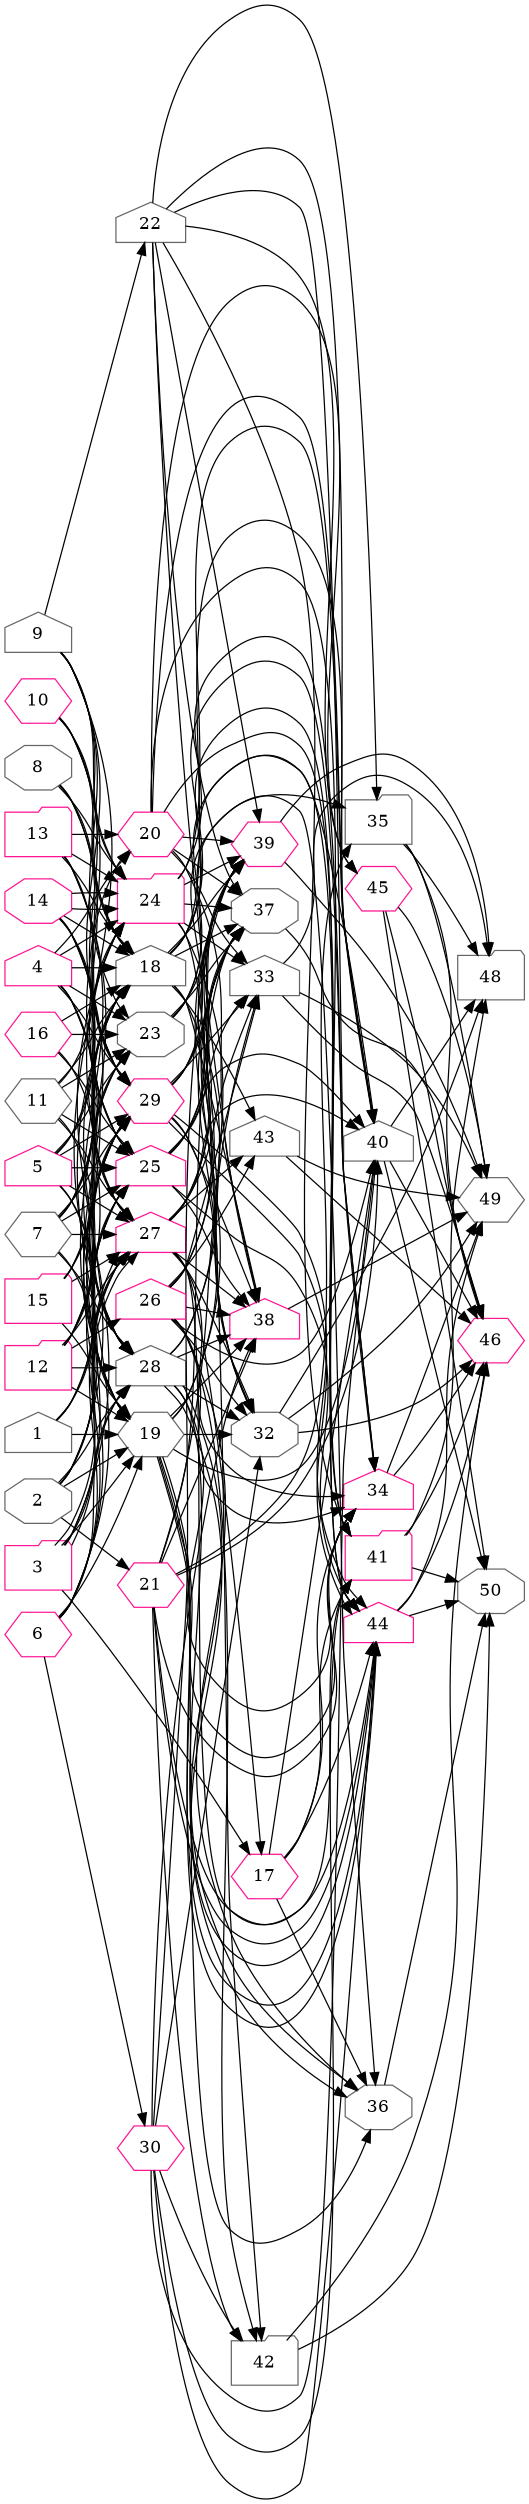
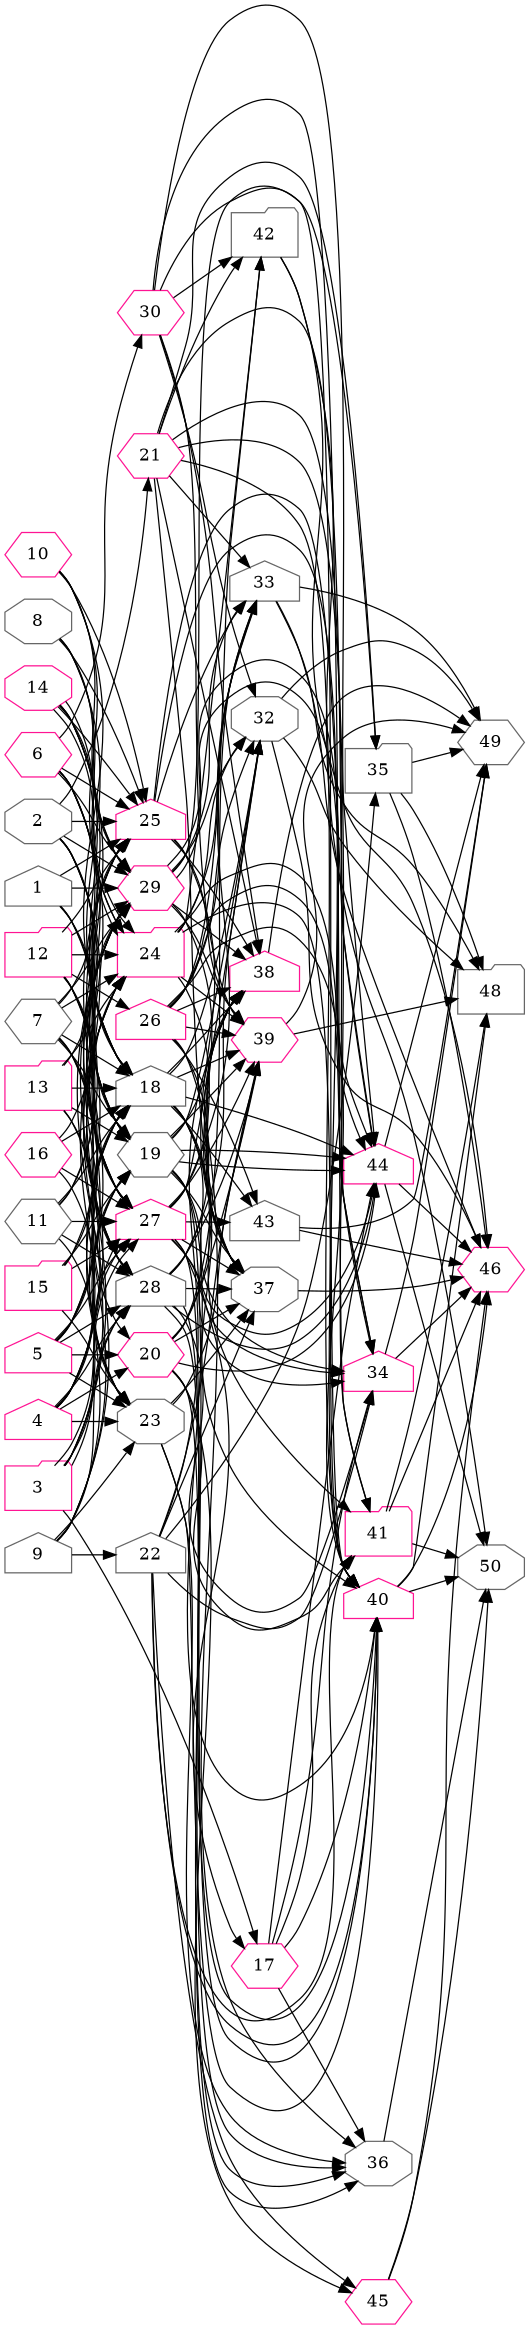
  digraph {
    fontname="DejaVu Serif"
    rankdir=LR
    node [alpha=0.09 color=deeppink fontname="DejaVu Serif" shape=house]
    edge [fontname="DejaVu Serif"]
    1 [color=gray40 expect_size=43003904]
    18 [alpha=0.11 color=gray40 expect_size=29034496]
    19 [alpha=0.01 color=gray40 expect_size=32128000 shape=hexagon]
    25 [alpha=0.04 expect_size=20803584]
    27 [alpha=0.03 expect_size=28956672]
    29 [alpha=0.06 expect_size=28276736 shape=hexagon]
    34 [alpha=0.02 expect_size=41407488]
-   40 [alpha=0.01 color=gray40 expect_size=41296896]
+   40 [alpha=0.01 expect_size=41296896]
    41 [alpha=0.10 expect_size=31509504 shape=folder]
    44 [alpha=0.03 expect_size=15544320]
    32 [alpha=0.18 color=gray40 expect_size=24551424 shape=octagon]
    37 [alpha=0.08 color=gray40 expect_size=21610496 shape=octagon]
    38 [alpha=0.02 expect_size=27664384]
    39 [alpha=0.08 expect_size=28258304 shape=hexagon]
    43 [alpha=0.11 color=gray40 expect_size=34549760]
    36 [alpha=0.05 color=gray40 expect_size=8385536 shape=octagon]
    33 [alpha=0.12 color=gray40 expect_size=8787968]
    17 [expect_size=7888896 shape=hexagon]
    35 [alpha=0.02 color=gray40 expect_size=46138368 shape=folder]
    46 [alpha=0.04 expect_size=24884224 shape=hexagon]
    49 [color=gray40 expect_size=14190592 shape=hexagon]
    50 [alpha=0.02 color=gray40 expect_size=32662528 shape=octagon]
    48 [alpha=0.08 color=gray40 expect_size=8416256 shape=folder]
    2 [alpha=0.14 color=gray40 expect_size=8548352 shape=octagon]
    21 [alpha=0.16 expect_size=41175040 shape=hexagon]
    28 [alpha=0.00 color=gray40 expect_size=50266112]
    42 [alpha=0.10 color=gray40 expect_size=40138752 shape=folder]
    3 [alpha=0.16 expect_size=13619200 shape=folder]
    24 [alpha=0.02 expect_size=31347712 shape=folder]
    4 [alpha=0.13 expect_size=23341056]
    20 [alpha=0.01 expect_size=24313856 shape=hexagon]
    23 [alpha=0.14 color=gray40 expect_size=5974016 shape=octagon]
    45 [alpha=0.01 expect_size=20687872 shape=hexagon]
    5 [alpha=0.14 expect_size=37834752]
    6 [alpha=0.18 expect_size=51516416 shape=hexagon]
    30 [alpha=0.16 expect_size=31236096 shape=hexagon]
    7 [color=gray40 expect_size=41466880 shape=hexagon]
    8 [alpha=0.01 color=gray40 expect_size=6952960 shape=octagon]
    9 [alpha=0.17 color=gray40 expect_size=23146496]
    22 [alpha=0.13 color=gray40 expect_size=32824320]
    10 [alpha=0.07 expect_size=17158144 shape=hexagon]
    11 [alpha=0.16 color=gray40 expect_size=46484480 shape=hexagon]
    12 [expect_size=19793920 shape=folder]
    26 [alpha=0.06 expect_size=15044608]
    13 [alpha=0.11 expect_size=6044672 shape=folder]
    14 [alpha=0.16 expect_size=42806272 shape=octagon]
    15 [alpha=0.18 expect_size=27333632 shape=folder]
    16 [alpha=0.06 expect_size=12748800 shape=hexagon]
+   1 -> 18
    1 -> 19
    1 -> 25
    1 -> 27
    1 -> 29
    18 -> 34
    18 -> 40
    18 -> 41
    18 -> 44
    18 -> 32
    18 -> 37
    18 -> 38
    18 -> 39
    18 -> 43
    19 -> 34
    19 -> 40
    19 -> 44
    19 -> 44
    19 -> 32
    19 -> 37
    19 -> 38
    19 -> 39
    19 -> 36
    25 -> 40
    25 -> 44
    25 -> 37
    25 -> 38
    25 -> 39
    25 -> 33
    27 -> 34
    27 -> 40
    27 -> 44
    27 -> 32
    27 -> 37
    27 -> 38
    27 -> 39
    27 -> 43
    27 -> 33
    27 -> 17
    29 -> 44
    29 -> 44
    29 -> 32
    29 -> 37
    29 -> 38
    29 -> 39
    29 -> 33
    29 -> 35
    34 -> 46
    34 -> 49
    40 -> 46
    40 -> 50
    40 -> 48
    41 -> 46
    41 -> 50
    41 -> 48
    44 -> 46
    44 -> 49
    44 -> 50
    32 -> 46
    32 -> 49
    32 -> 48
    37 -> 46
    38 -> 49
    39 -> 49
    39 -> 48
    43 -> 46
    43 -> 49
    36 -> 50
    33 -> 46
    33 -> 49
    33 -> 48
    17 -> 34
    17 -> 40
    17 -> 41
    17 -> 44
    17 -> 36
    35 -> 46
    35 -> 49
    35 -> 48
    2 -> 18
    2 -> 19
    2 -> 25
    2 -> 27
    2 -> 29
    2 -> 21
    2 -> 28
    21 -> 34
    21 -> 40
    21 -> 41
    21 -> 44
    21 -> 37
    21 -> 38
    21 -> 33
    21 -> 35
    21 -> 42
    28 -> 34
    28 -> 44
    28 -> 32
    28 -> 37
    28 -> 38
    28 -> 39
    28 -> 36
    28 -> 36
    42 -> 46
    42 -> 50
    3 -> 19
    3 -> 27
    3 -> 27
    3 -> 29
    3 -> 17
    3 -> 28
    3 -> 24
    24 -> 34
    24 -> 40
    24 -> 32
    24 -> 37
    24 -> 39
    24 -> 33
    24 -> 42
    4 -> 18
    4 -> 19
    4 -> 27
    4 -> 29
    4 -> 28
    4 -> 24
    4 -> 20
    4 -> 23
    20 -> 40
    20 -> 41
    20 -> 44
    20 -> 37
    20 -> 38
    20 -> 39
    20 -> 33
    20 -> 45
    23 -> 40
    23 -> 37
    23 -> 39
    23 -> 36
    45 -> 46
-   45 -> 49
    45 -> 50
    5 -> 18
    5 -> 19
    5 -> 25
    5 -> 27
    5 -> 29
    5 -> 28
    5 -> 20
    5 -> 23
    6 -> 18
    6 -> 19
    6 -> 25
    6 -> 27
    6 -> 29
    6 -> 28
    6 -> 30
    30 -> 40
    30 -> 41
    30 -> 44
    30 -> 32
    30 -> 38
    30 -> 39
    30 -> 42
    7 -> 18
    7 -> 19
    7 -> 25
    7 -> 27
    7 -> 29
    7 -> 28
    7 -> 24
    7 -> 23
    8 -> 18
    8 -> 25
    8 -> 29
    8 -> 24
    9 -> 18
    9 -> 29
    9 -> 28
    9 -> 24
    9 -> 23
    9 -> 22
    22 -> 34
    22 -> 40
    22 -> 41
    22 -> 37
    22 -> 38
    22 -> 39
    22 -> 35
    22 -> 45
    10 -> 18
    10 -> 25
    10 -> 29
    10 -> 24
    11 -> 18
    11 -> 25
    11 -> 27
    11 -> 28
    11 -> 24
    11 -> 23
    12 -> 19
    12 -> 25
    12 -> 27
    12 -> 29
    12 -> 28
    12 -> 24
    12 -> 23
    12 -> 26
    26 -> 34
    26 -> 40
    26 -> 32
    26 -> 37
    26 -> 38
    26 -> 39
    26 -> 43
    26 -> 36
    26 -> 33
    26 -> 42
    13 -> 18
    13 -> 19
    13 -> 29
    13 -> 28
    13 -> 24
    13 -> 20
    14 -> 18
    14 -> 19
    14 -> 25
    14 -> 27
    14 -> 29
    14 -> 24
    14 -> 24
    15 -> 18
    15 -> 19
    15 -> 27
    15 -> 29
    15 -> 23
    16 -> 18
    16 -> 25
    16 -> 27
    16 -> 23
  }
